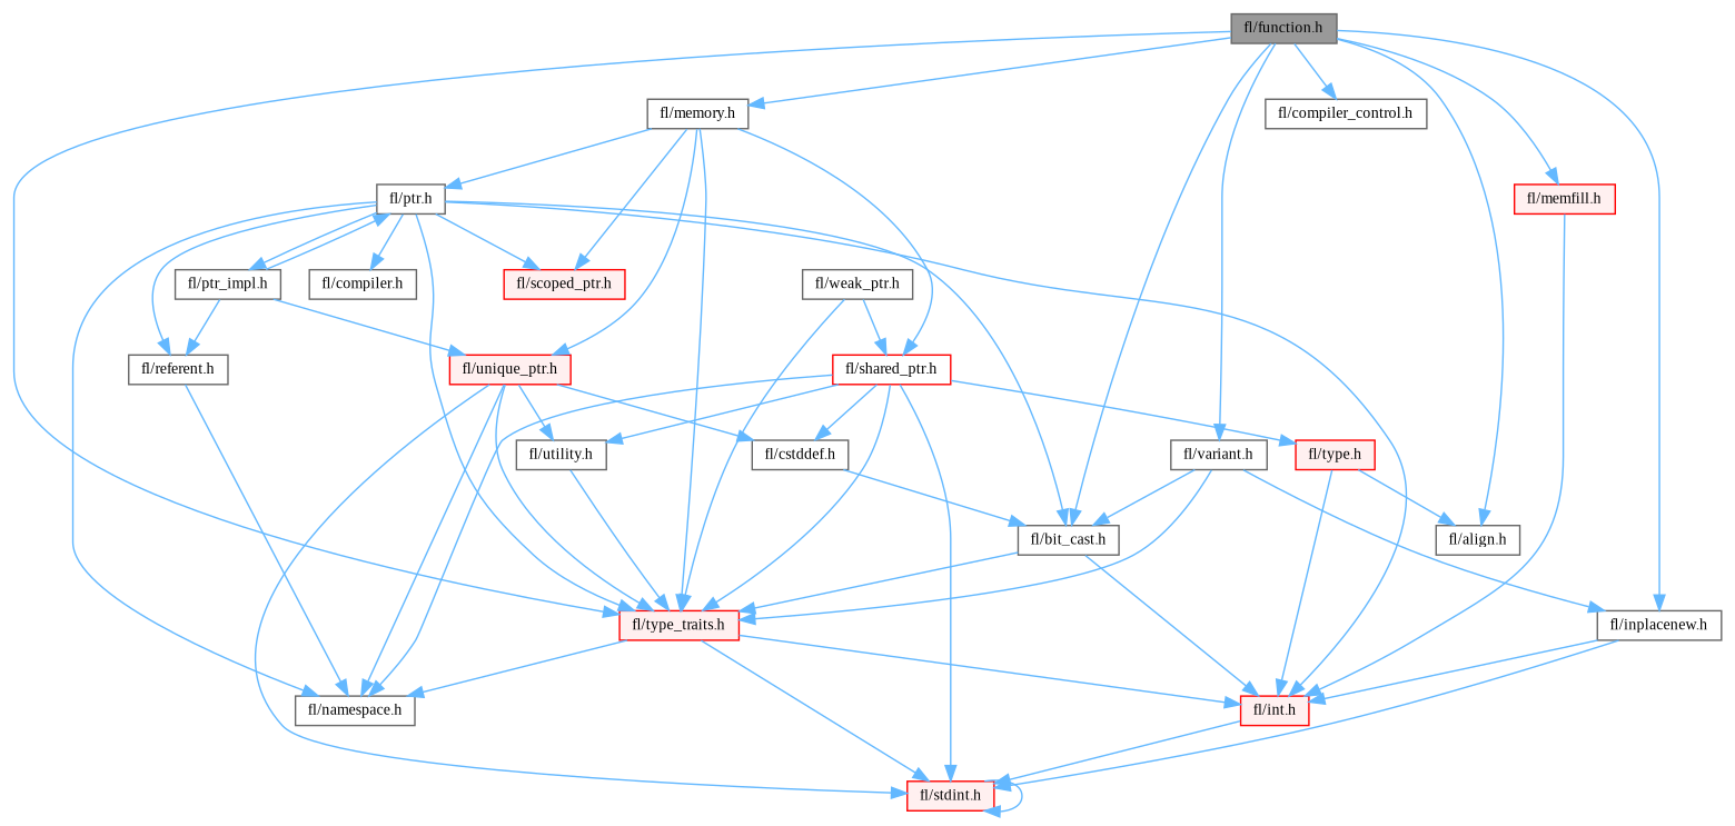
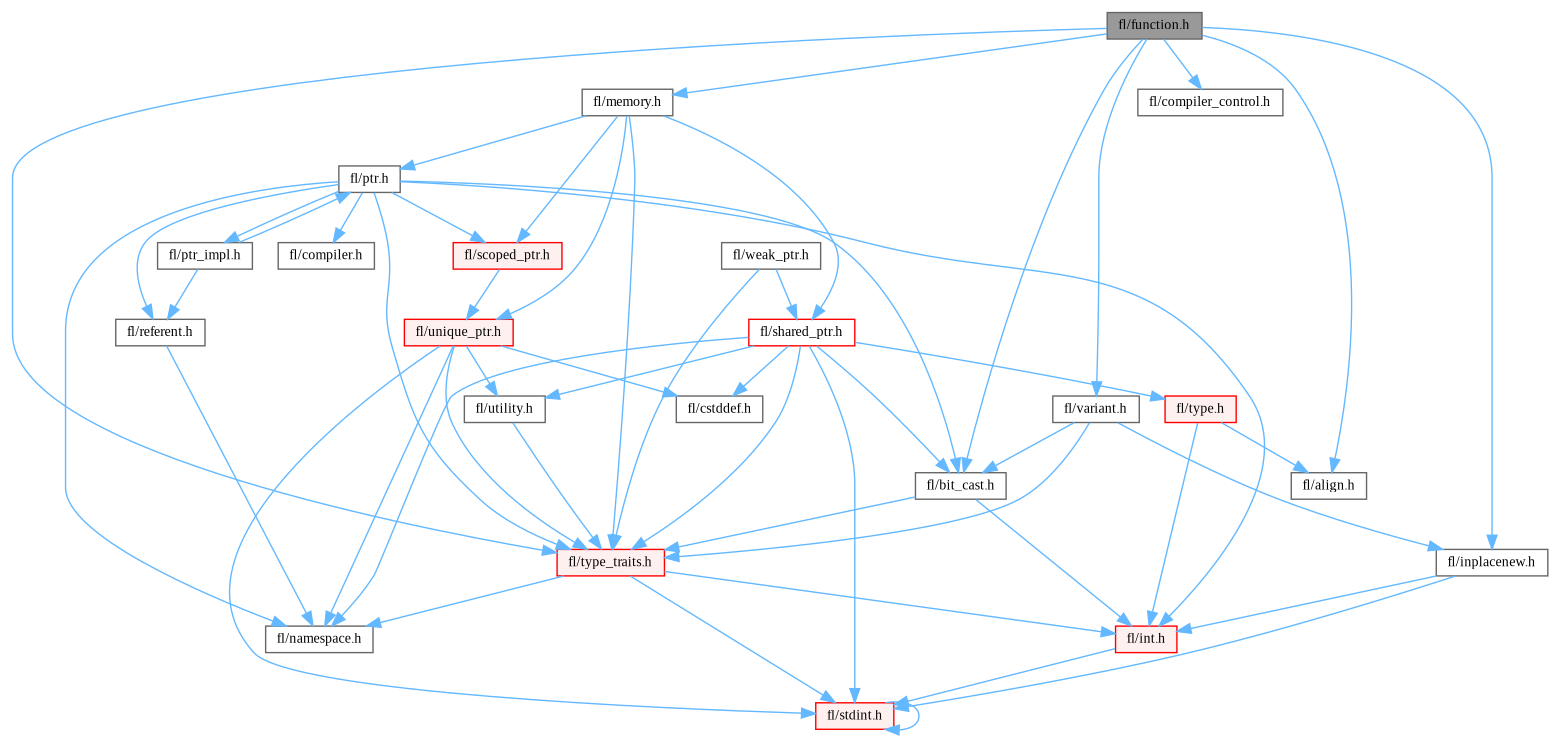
  digraph {
    fontname="Liberation Serif"
    node [color=grey40 fillcolor=white fontname="Liberation Serif" fontsize=10 shape=box style=filled]
    edge [color=steelblue1 fontname="Liberation Serif" fontsize=10 labelfontname=Helvetica labelfontsize=10 style=solid]
    n1 [color=gray40 fillcolor=grey60 fontcolor=black height=0.2 label="fl/function.h" width=0.4]
    n2 [height=0.2 label="fl/memory.h" width=0.4]
    n3 [color=red fillcolor="#FFF0F0" height=0.2 label="fl/type_traits.h" width=0.4]
    n4 [height=0.2 label="fl/bit_cast.h" width=0.4]
    n5 [height=0.2 label="fl/align.h" width=0.4]
    n6 [height=0.2 label="fl/compiler_control.h" width=0.4]
    n7 [height=0.2 label="fl/variant.h" width=0.4]
    n8 [height=0.2 label="fl/inplacenew.h" width=0.4]
-   n9 [color=red fillcolor="#FFF0F0" height=0.2 label="fl/memfill.h" width=0.4]
    n10 [height=0.2 label="fl/ptr.h" width=0.4]
    n11 [color=red fillcolor="#FFF0F0" height=0.2 label="fl/unique_ptr.h" width=0.4]
    n12 [color=red height=0.2 label="fl/shared_ptr.h" width=0.4]
    n13 [color=red fillcolor="#FFF0F0" height=0.2 label="fl/scoped_ptr.h" width=0.4]
    n14 [height=0.2 label="fl/namespace.h" width=0.4]
    n15 [color=red fillcolor="#FFF0F0" height=0.2 label="fl/int.h" width=0.4]
    n16 [color=red fillcolor="#FFF0F0" height=0.2 label="fl/stdint.h" width=0.4]
    n17 [height=0.2 label="fl/referent.h" width=0.4]
    n18 [height=0.2 label="fl/compiler.h" width=0.4]
    n19 [height=0.2 label="fl/ptr_impl.h" width=0.4]
    n20 [height=0.2 label="fl/utility.h" width=0.4]
    n21 [height=0.2 label="fl/cstddef.h" width=0.4]
    n22 [color=red fillcolor="#FFF0F0" height=0.2 label="fl/type.h" width=0.4]
    n23 [height=0.2 label="fl/weak_ptr.h" width=0.4]
    n1 -> n2
    n1 -> n3
    n1 -> n4
    n1 -> n5
    n1 -> n6
    n1 -> n7
    n1 -> n8
-   n1 -> n9
    n2 -> n3
    n2 -> n10
    n2 -> n11
    n2 -> n12
    n2 -> n13
    n3 -> n14
    n3 -> n15
    n3 -> n16
    n4 -> n3
    n4 -> n15
    n7 -> n3
    n7 -> n4
    n7 -> n8
    n8 -> n15
    n8 -> n16
-   n9 -> n15
    n10 -> n3
    n10 -> n4
    n10 -> n13
    n10 -> n14
    n10 -> n15
    n10 -> n17
    n10 -> n18
    n10 -> n19
    n11 -> n3
    n11 -> n14
    n11 -> n16
    n11 -> n20
    n11 -> n21
    n12 -> n3
-   n21 -> n4
+   n12 -> n4
    n12 -> n14
    n12 -> n16
    n12 -> n20
    n12 -> n21
    n12 -> n22
-   n19 -> n11
+   n13 -> n11
    n15 -> n16
    n16 -> n16
    n17 -> n14
    n19 -> n10
    n19 -> n17
    n20 -> n3
    n22 -> n5
    n22 -> n15
    n23 -> n3
    n23 -> n12
  }
